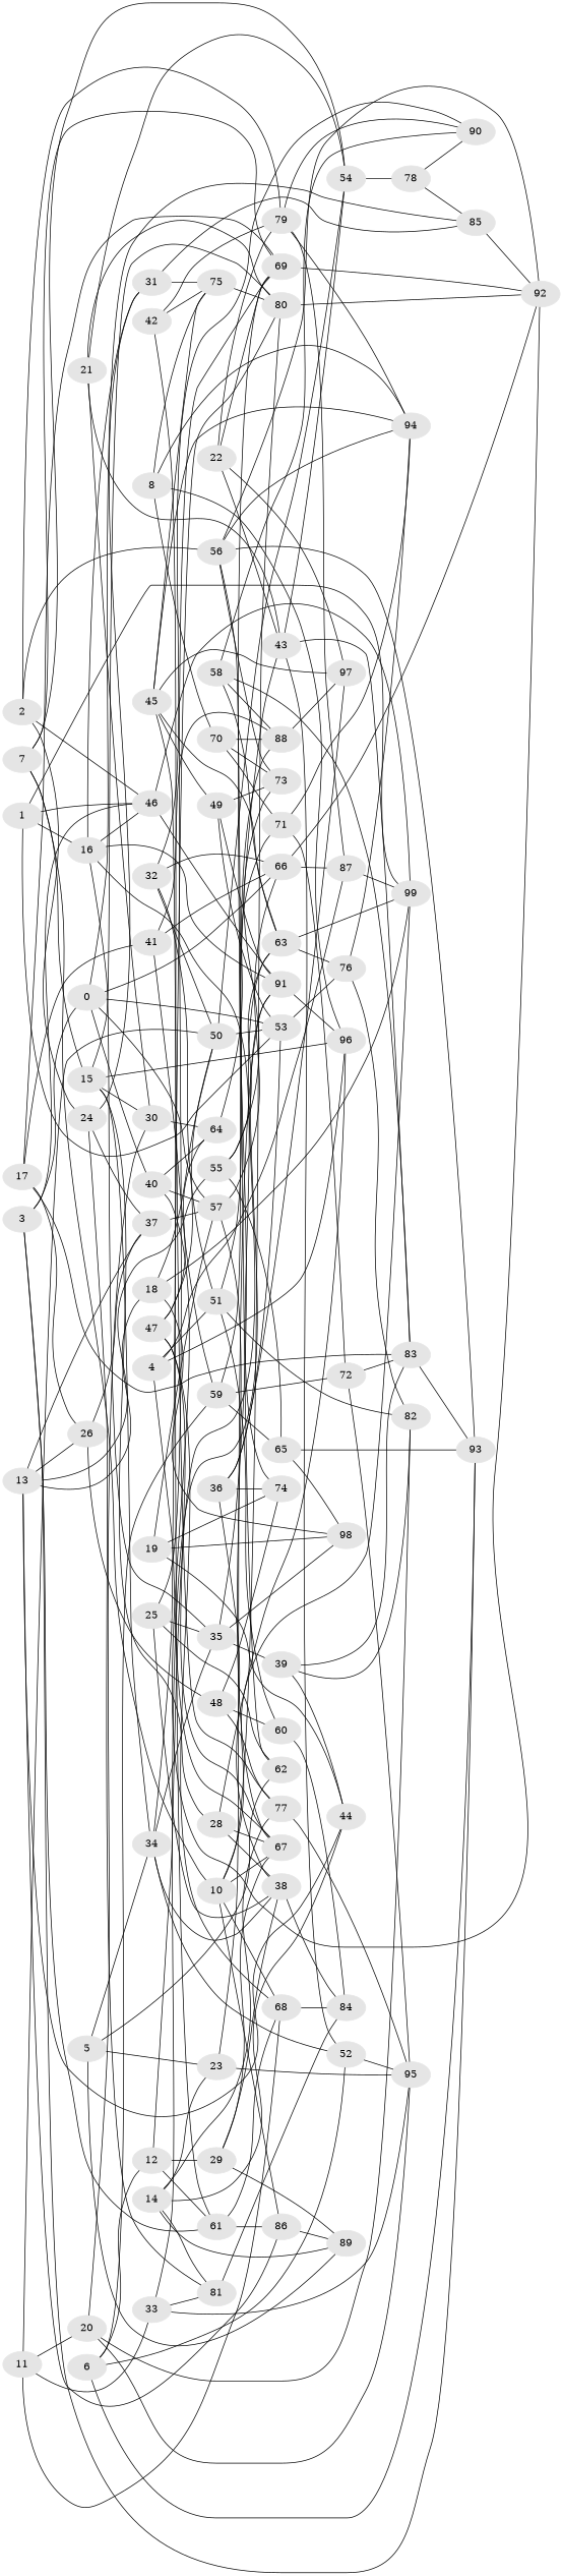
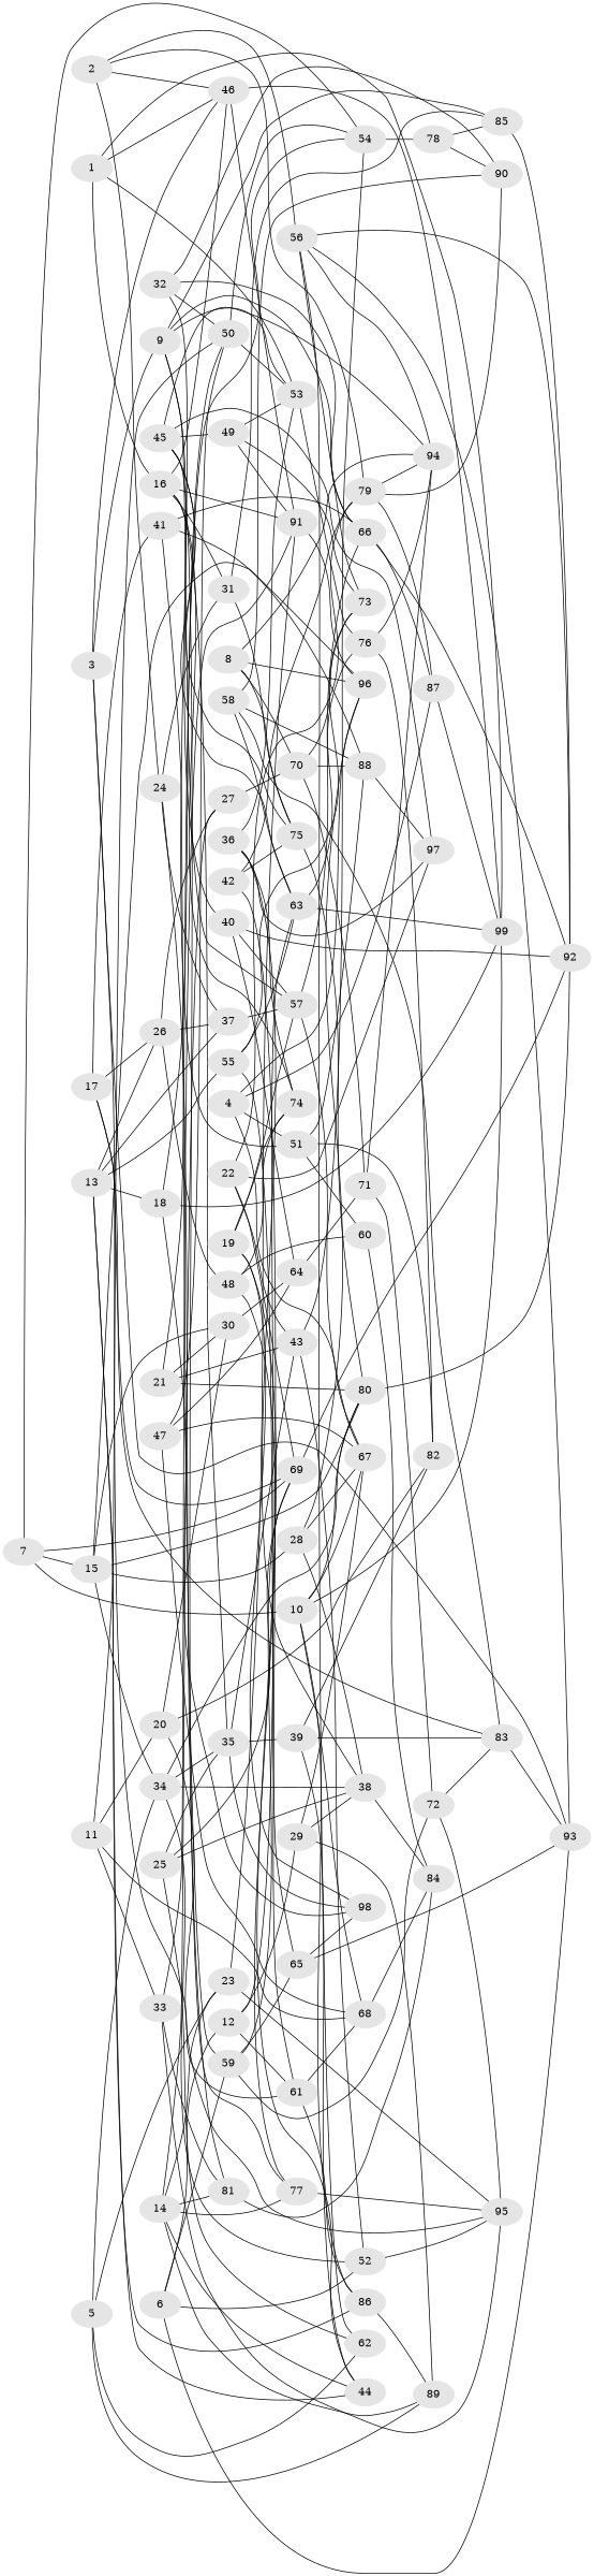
  graph {
    rankdir=LR
    node [color=gray90 style=filled]
    edge [weight=1.0]
    1
    16
    46
    53
    99
    31
    35
    74
    91
    76
    2
    24
    56
    79
    37
    81
    93
    62
    94
    92
    73
    87
    90
    3
-   9 [label=0]
+   9
    61
    40
    57
    66
    85
    68
    86
    4
    51
    67
    96
    82
    88
    60
    5
    23
    34
    89
    95
    52
    80
    38
    6
    12
    59
    29
    63
    69
    65
    72
    7
    10
    15
    54
    28
    30
    78
    8
    70
    75
    71
    64
    84
    11
    20
    33
    50
    13
    18
    26
    44
    55
    98
+   27
    48
    14
    77
    43
    39
    17
    41
    83
    19
    21
    22
    97
    25
    32
    36
    42
    45
    49
    47
    58
    1 -- 16
    1 -- 46
    1 -- 53
    1 -- 99
    16 -- 46
    16 -- 31
    16 -- 35
    16 -- 74
    16 -- 91
    46 -- 99
    46 -- 91
    53 -- 76
    31 -- 85
    31 -- 75
    35 -- 98
    35 -- 43
    35 -- 39
    91 -- 96
    76 -- 94
    76 -- 82
    2 -- 46
    2 -- 24
    2 -- 56
    2 -- 79
    24 -- 31
    24 -- 37
    24 -- 81
    56 -- 93
    56 -- 62
    56 -- 94
    56 -- 92
    56 -- 73
    79 -- 94
    79 -- 87
    79 -- 90
    37 -- 57
    81 -- 84
    87 -- 99
    3 -- 46
    3 -- 93
    3 -- 9
    3 -- 61
    9 -- 53
    9 -- 40
    9 -- 57
    9 -- 66
    9 -- 85
    61 -- 68 [weight=2.0]
    61 -- 86
    40 -- 92
    40 -- 57
    40 -- 64
    57 -- 66
    57 -- 67
    66 -- 92
    66 -- 87
    85 -- 92
    68 -- 84
    86 -- 89
    4 -- 87
    4 -- 51
    4 -- 67
    4 -- 96
    51 -- 82
    51 -- 88
    51 -- 60 [weight=2.0]
    88 -- 97
    60 -- 84
    5 -- 62
    5 -- 23
    5 -- 34
    5 -- 89
    23 -- 91
    23 -- 95
    34 -- 35
    34 -- 52
    34 -- 80
    34 -- 38
    52 -- 95
    80 -- 92
    38 -- 84
    6 -- 93
    6 -- 52
    6 -- 12
    6 -- 59
    12 -- 61
    12 -- 29
    12 -- 63
    59 -- 69
    59 -- 65 [weight=2.0]
    59 -- 72
    29 -- 67
    29 -- 89
    29 -- 38
    63 -- 99
    63 -- 76
    69 -- 92
    65 -- 93 [weight=2.0]
    65 -- 98
    72 -- 95
    72 -- 83
    7 -- 69
    7 -- 10
    7 -- 15
    7 -- 54
    10 -- 99
    10 -- 68
    10 -- 86
    10 -- 67
    10 -- 80
    15 -- 96
    15 -- 34
    15 -- 80
    15 -- 28
    15 -- 30
    54 -- 78 [weight=2.0]
    28 -- 67
    28 -- 96
    28 -- 38
    30 -- 64
    78 -- 90
    78 -- 85
    8 -- 94
    8 -- 96 [weight=2.0]
    8 -- 70
    8 -- 75
    70 -- 73
    70 -- 88 [weight=2.0]
    70 -- 71
    75 -- 80
    71 -- 94
    71 -- 72
    64 -- 71
    11 -- 68
    11 -- 20
    11 -- 33
    11 -- 50
    20 -- 82
    20 -- 95
    20 -- 30
    33 -- 91
    33 -- 81
    33 -- 95
    50 -- 53
    50 -- 54
    13 -- 37
    13 -- 86
    13 -- 18
    13 -- 26
    13 -- 44
    13 -- 55
    18 -- 99
    18 -- 50
    18 -- 98
    26 -- 37
+   26 -- 27 [weight=2.0]
    26 -- 48
    55 -- 73
    55 -- 63
    55 -- 65
+   27 -- 70
    48 -- 74
    48 -- 60
    48 -- 77
    14 -- 81
    14 -- 23
    14 -- 89
    14 -- 44
+   14 -- 27
    14 -- 77
    77 -- 95
    43 -- 52
    43 -- 54
-   43 -- 83
    39 -- 82
    39 -- 44
    39 -- 83
    17 -- 69
    17 -- 26
    17 -- 41
    17 -- 83
    41 -- 66
    41 -- 88
    41 -- 59
    83 -- 93
    19 -- 74
    19 -- 57
    19 -- 44
    19 -- 98
    21 -- 80
    21 -- 54
    21 -- 30
    21 -- 43
    22 -- 79
    22 -- 69
    22 -- 43
    22 -- 97
    25 -- 35
    25 -- 62
    25 -- 38
    25 -- 69
    32 -- 90
    32 -- 66
    32 -- 51
    32 -- 50
    36 -- 53
    36 -- 74
    36 -- 38
    36 -- 97
    42 -- 79
    42 -- 61
    42 -- 75 [weight=2.0]
    45 -- 94
    45 -- 63
    45 -- 75
    45 -- 77
    45 -- 97
    45 -- 49
    49 -- 53
    49 -- 91
    49 -- 73
    47 -- 68
    47 -- 67
    47 -- 64
    47 -- 50
    58 -- 90
    58 -- 88
    58 -- 63
    58 -- 83
  }
